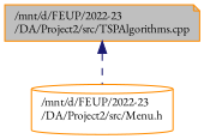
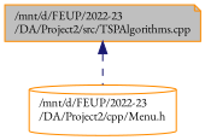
  digraph {
    fontname="EB Garamond"
    node [color=darkorange fontname="EB Garamond" fontsize=10 style=filled]
    n1 [fillcolor=grey75 fontcolor=black height=0.2 label="/mnt/d/FEUP/2022-23\l/DA/Project2/src/TSPAlgorithms.cpp" shape=note width=0.4]
-   n2 [fillcolor=white height=0.2 label="/mnt/d/FEUP/2022-23\l/DA/Project2/src/Menu.h" shape=cylinder width=0.4]
+   n2 [fillcolor=white height=0.2 label="/mnt/d/FEUP/2022-23\l/DA/Project2/cpp/Menu.h" shape=cylinder width=0.4]
    n1 -> n2 [color=midnightblue dir=back fontname="EB Garamond" fontsize=10 labelfontname=Helvetica labelfontsize=10 style=dashed]
  }
